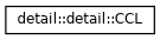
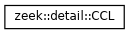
  digraph {
    rankdir=LR
-   n1 [color=black fillcolor=white fontname=Helvetica fontsize=10 height=0.2 label="detail::detail::CCL" shape=record style=filled width=0.4]
+   n1 [color=black fillcolor=white fontname=Helvetica fontsize=10 height=0.2 label="zeek::detail::CCL" shape=record style=filled width=0.4]
  }
